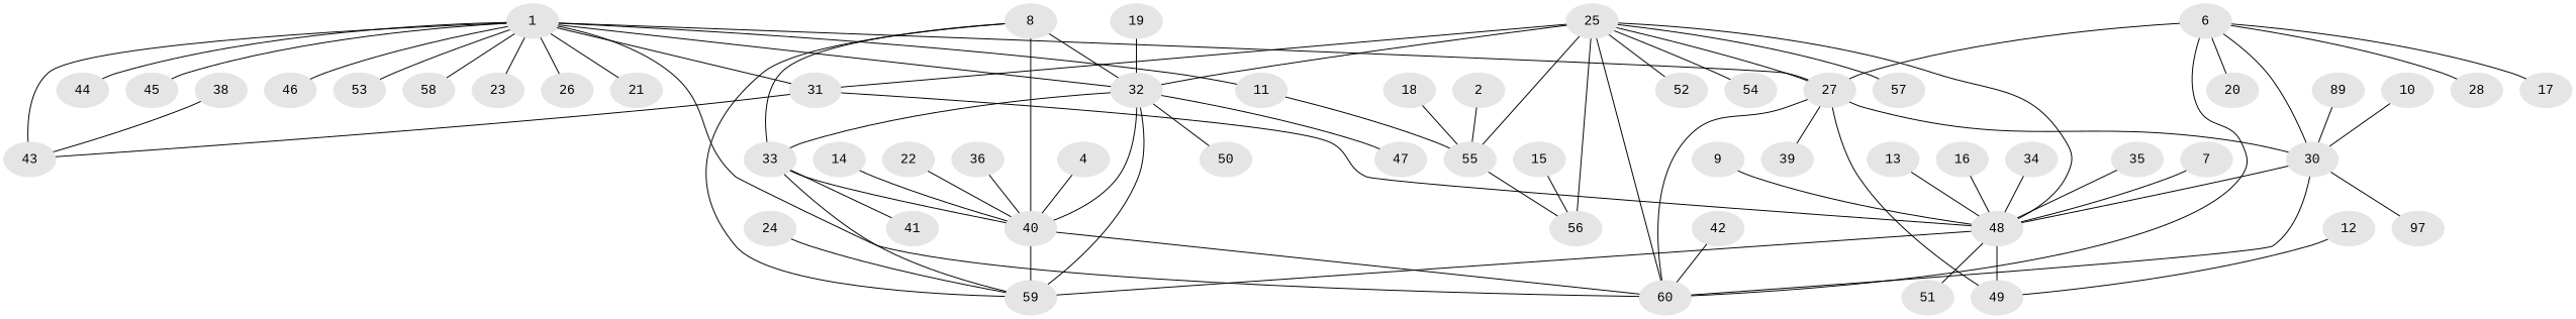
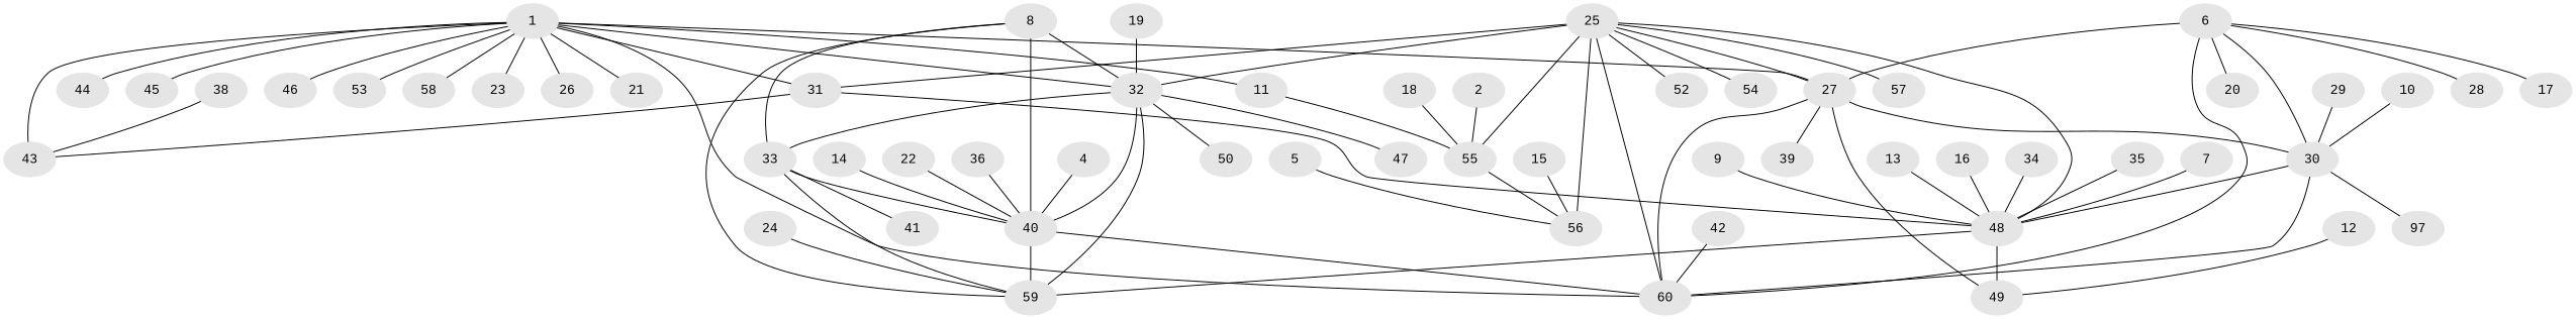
  graph {
    fontname="Liberation Mono"
    node [color=gray90 fontname="Liberation Mono" style=filled]
    edge [fontname="Liberation Mono" weight=1.0]
    1
    11
    21
    23
    26
    27
    31
    32
    43
    44
    45
    46
    53
    58
    60
    55
    30
    49
    39
    48
    33
    40
    59
    47
    50
    2
    56
    41
    4
+   5
    6
    17
    20
    28
    n35 [label=97]
    7
-   51
    8
    9
    10
    12
    13
    14
    15
    16
    18
    19
    22
    24
    25
    52
    54
    57
-   29 [label=89]
+   29
    34
    35
    36
    38
    42
    1 -- 11
    1 -- 21
    1 -- 23
    1 -- 26
    1 -- 27
    1 -- 31 [weight=4.0]
    1 -- 32
    1 -- 43 [weight=4.0]
    1 -- 44
    1 -- 45
    1 -- 46
    1 -- 53
    1 -- 58
    1 -- 60
    11 -- 55
    27 -- 60 [weight=3.0]
    27 -- 30 [weight=3.0]
    27 -- 49
    27 -- 39
    31 -- 43
    31 -- 48
    32 -- 33 [weight=2.0]
    32 -- 40 [weight=2.0]
    32 -- 59 [weight=2.0]
    32 -- 47
    32 -- 50
    55 -- 56
    30 -- 60
    30 -- 48
    30 -- n35
    48 -- 49 [weight=5.0]
    48 -- 59
-   48 -- 51
    33 -- 40
    33 -- 59
    33 -- 41
    40 -- 60
    40 -- 59
    2 -- 55
    4 -- 40
+   5 -- 56
    6 -- 27 [weight=3.0]
    6 -- 60
    6 -- 30
    6 -- 17
    6 -- 20
    6 -- 28
    7 -- 48
    8 -- 32 [weight=2.0]
    8 -- 33
    8 -- 40
    8 -- 59
    9 -- 48
    10 -- 30
    12 -- 49
    13 -- 48
    14 -- 40
    15 -- 56
    16 -- 48
    18 -- 55
    19 -- 32
    22 -- 40
    24 -- 59
    25 -- 27
    25 -- 31
    25 -- 32
    25 -- 60
    25 -- 55 [weight=4.0]
    25 -- 48
    25 -- 56 [weight=4.0]
    25 -- 52
    25 -- 54
    25 -- 57
    29 -- 30
    34 -- 48
    35 -- 48
    36 -- 40
    38 -- 43
    42 -- 60
  }
